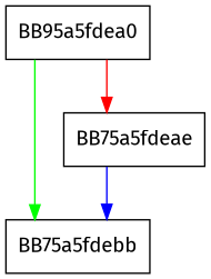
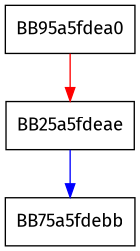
  digraph {
    fontname="Fira Sans"
    splines=ortho
    node [fontname="Fira Sans" shape=box]
    edge [fontname="Fira Sans"]
    n1 [label=BB95a5fdea0]
    BB75a5fdebb
-   BB75a5fdeae
-   n1 -> BB75a5fdebb [color=green]
+   BB75a5fdeae [label=BB25a5fdeae]
    n1 -> BB75a5fdeae [color=red]
    BB75a5fdeae -> BB75a5fdebb [color=blue]
  }
